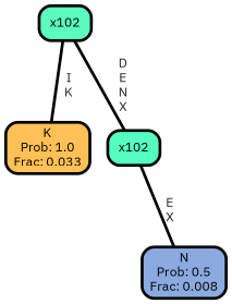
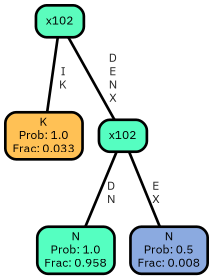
  graph {
    ranksep="0 equally"
    splines=straight
    fontname="IBM Plex Sans"
    node [color=black fontcolor=black fontname="IBM Plex Sans" penwidth=3 shape=box style="filled, rounded"]
    edge [color=black fontcolor=grey14 fontname="IBM Plex Sans" fontweight=bold penwidth=3]
    n1 [fillcolor="#ffc155" label="K\nProb: 1.0\nFrac: 0.033"]
    n2 [fillcolor="#5bfcbd" label=x102]
    n3 [fillcolor="#55fec1" label=x102]
+   n4 [fillcolor="#55ffc1" label="N\nProb: 1.0\nFrac: 0.958"]
    n5 [fillcolor="#8baae0" label="N\nProb: 0.5\nFrac: 0.008"]
    subgraph sub_1 {
      rank=same
    }
    n2 -- n1 [label=" I\n K"]
    n2 -- n3 [label=" D\n E\n N\n X"]
+   n3 -- n4 [label=" D\n N"]
    n3 -- n5 [label=" E\n X"]
  }
